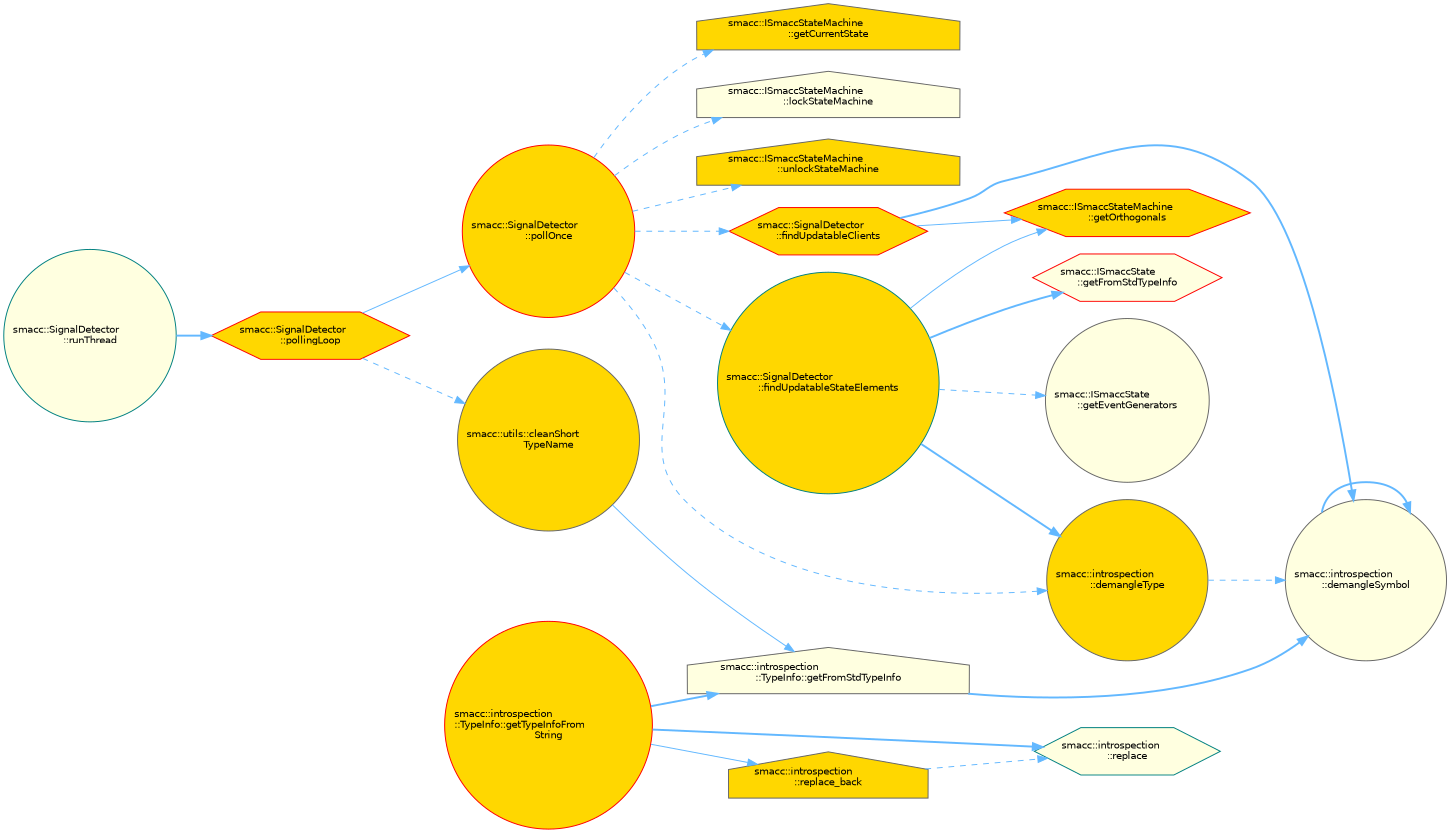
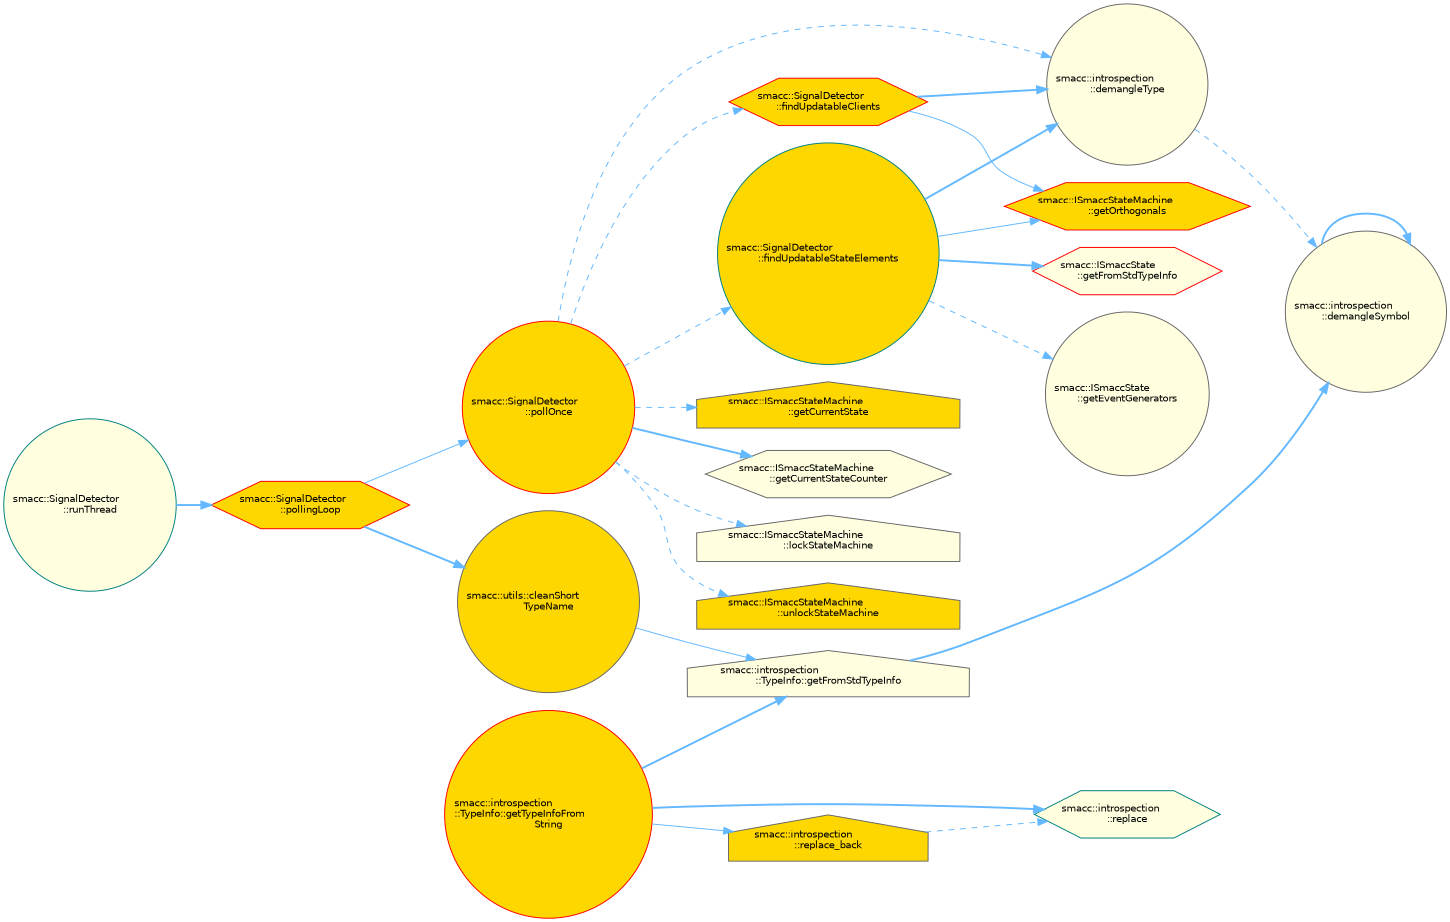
  digraph {
    rankdir=LR
    node [color=gray40 fillcolor=gold fontname=Helvetica fontsize=10 shape=circle style=filled]
    edge [color=steelblue1 fontname=Helvetica fontsize=10 labelfontname=Helvetica labelfontsize=10 style=dashed]
    n1 [color=teal fillcolor=lightyellow fontcolor=black height=0.2 label="smacc::SignalDetector\l::runThread" width=0.4]
    n2 [color=red height=0.2 label="smacc::SignalDetector\l::pollingLoop" shape=hexagon width=0.4]
    n3 [height=0.2 label="smacc::utils::cleanShort\lTypeName" width=0.4]
    n4 [color=red height=0.2 label="smacc::SignalDetector\l::pollOnce" width=0.4]
    n5 [fillcolor=lightyellow height=0.2 label="smacc::introspection\l::TypeInfo::getFromStdTypeInfo" shape=house width=0.4]
-   n6 [height=0.2 label="smacc::introspection\l::demangleType" width=0.4]
+   n6 [fillcolor=lightyellow height=0.2 label="smacc::introspection\l::demangleType" width=0.4]
    n7 [color=red height=0.2 label="smacc::SignalDetector\l::findUpdatableClients" shape=hexagon width=0.4]
    n8 [color=teal height=0.2 label="smacc::SignalDetector\l::findUpdatableStateElements" width=0.4]
    n9 [height=0.2 label="smacc::ISmaccStateMachine\l::getCurrentState" shape=house width=0.4]
+   n10 [fillcolor=lightyellow height=0.2 label="smacc::ISmaccStateMachine\l::getCurrentStateCounter" shape=hexagon width=0.4]
    n11 [fillcolor=lightyellow height=0.2 label="smacc::ISmaccStateMachine\l::lockStateMachine" shape=house width=0.4]
    n12 [height=0.2 label="smacc::ISmaccStateMachine\l::unlockStateMachine" shape=house width=0.4]
    n13 [fillcolor=lightyellow height=0.2 label="smacc::introspection\l::demangleSymbol" width=0.4]
    n14 [color=red height=0.2 label="smacc::introspection\l::TypeInfo::getTypeInfoFrom\lString" width=0.4]
    n15 [color=teal fillcolor=lightyellow height=0.2 label="smacc::introspection\l::replace" shape=hexagon width=0.4]
    n16 [height=0.2 label="smacc::introspection\l::replace_back" shape=house width=0.4]
    n17 [color=red height=0.2 label="smacc::ISmaccStateMachine\l::getOrthogonals" shape=hexagon width=0.4]
    n18 [fillcolor=lightyellow height=0.2 label="smacc::ISmaccState\l::getEventGenerators" width=0.4]
    n19 [color=red fillcolor=lightyellow height=0.2 label="smacc::ISmaccState\l::getFromStdTypeInfo" shape=hexagon width=0.4]
    n1 -> n2 [style=bold]
-   n2 -> n3
+   n2 -> n3 [style=bold]
    n2 -> n4 [style=solid]
    n3 -> n5 [style=solid]
    n4 -> n6
    n4 -> n7
    n4 -> n8
    n4 -> n9
+   n4 -> n10 [style=bold]
    n4 -> n11
    n4 -> n12
    n5 -> n13 [style=bold]
    n6 -> n13
-   n7 -> n13 [style=bold]
+   n7 -> n6 [style=bold]
    n7 -> n17 [style=solid]
    n8 -> n6 [style=bold]
    n8 -> n17 [style=solid]
    n8 -> n18
    n8 -> n19 [style=bold]
    n13 -> n13 [style=bold]
    n14 -> n5 [style=bold]
    n14 -> n15 [style=bold]
    n14 -> n16 [style=solid]
    n16 -> n15
  }
